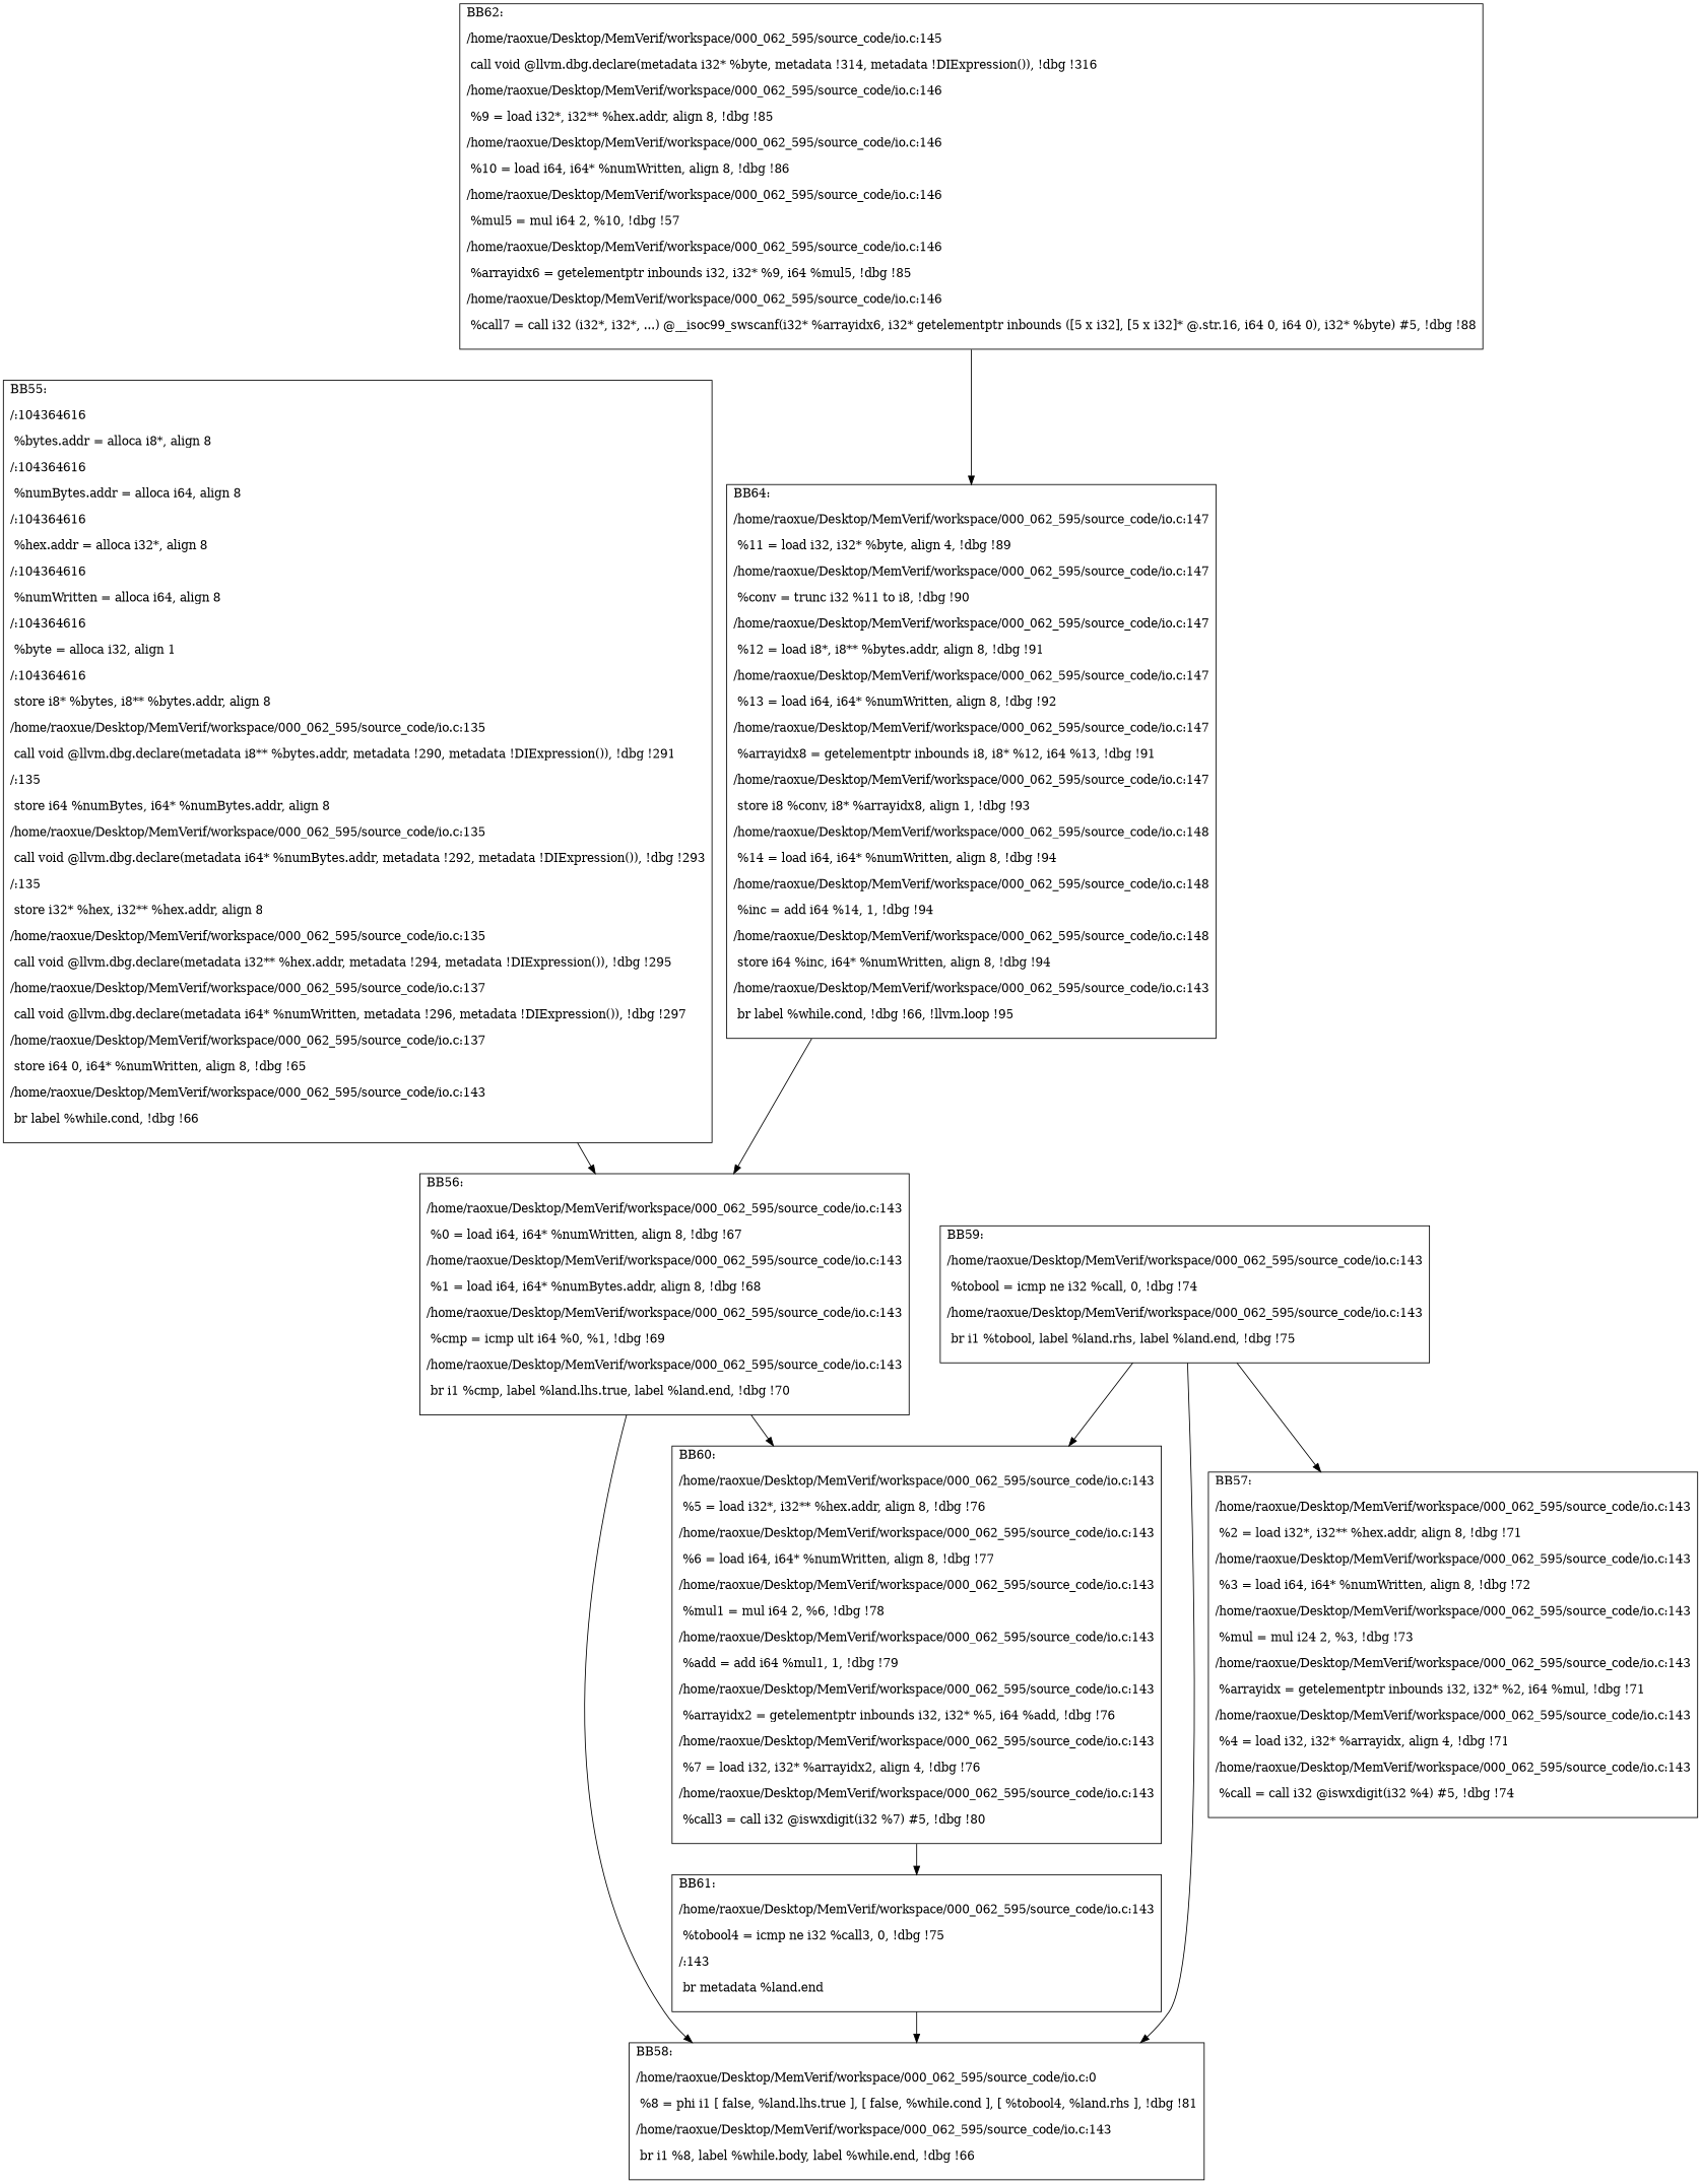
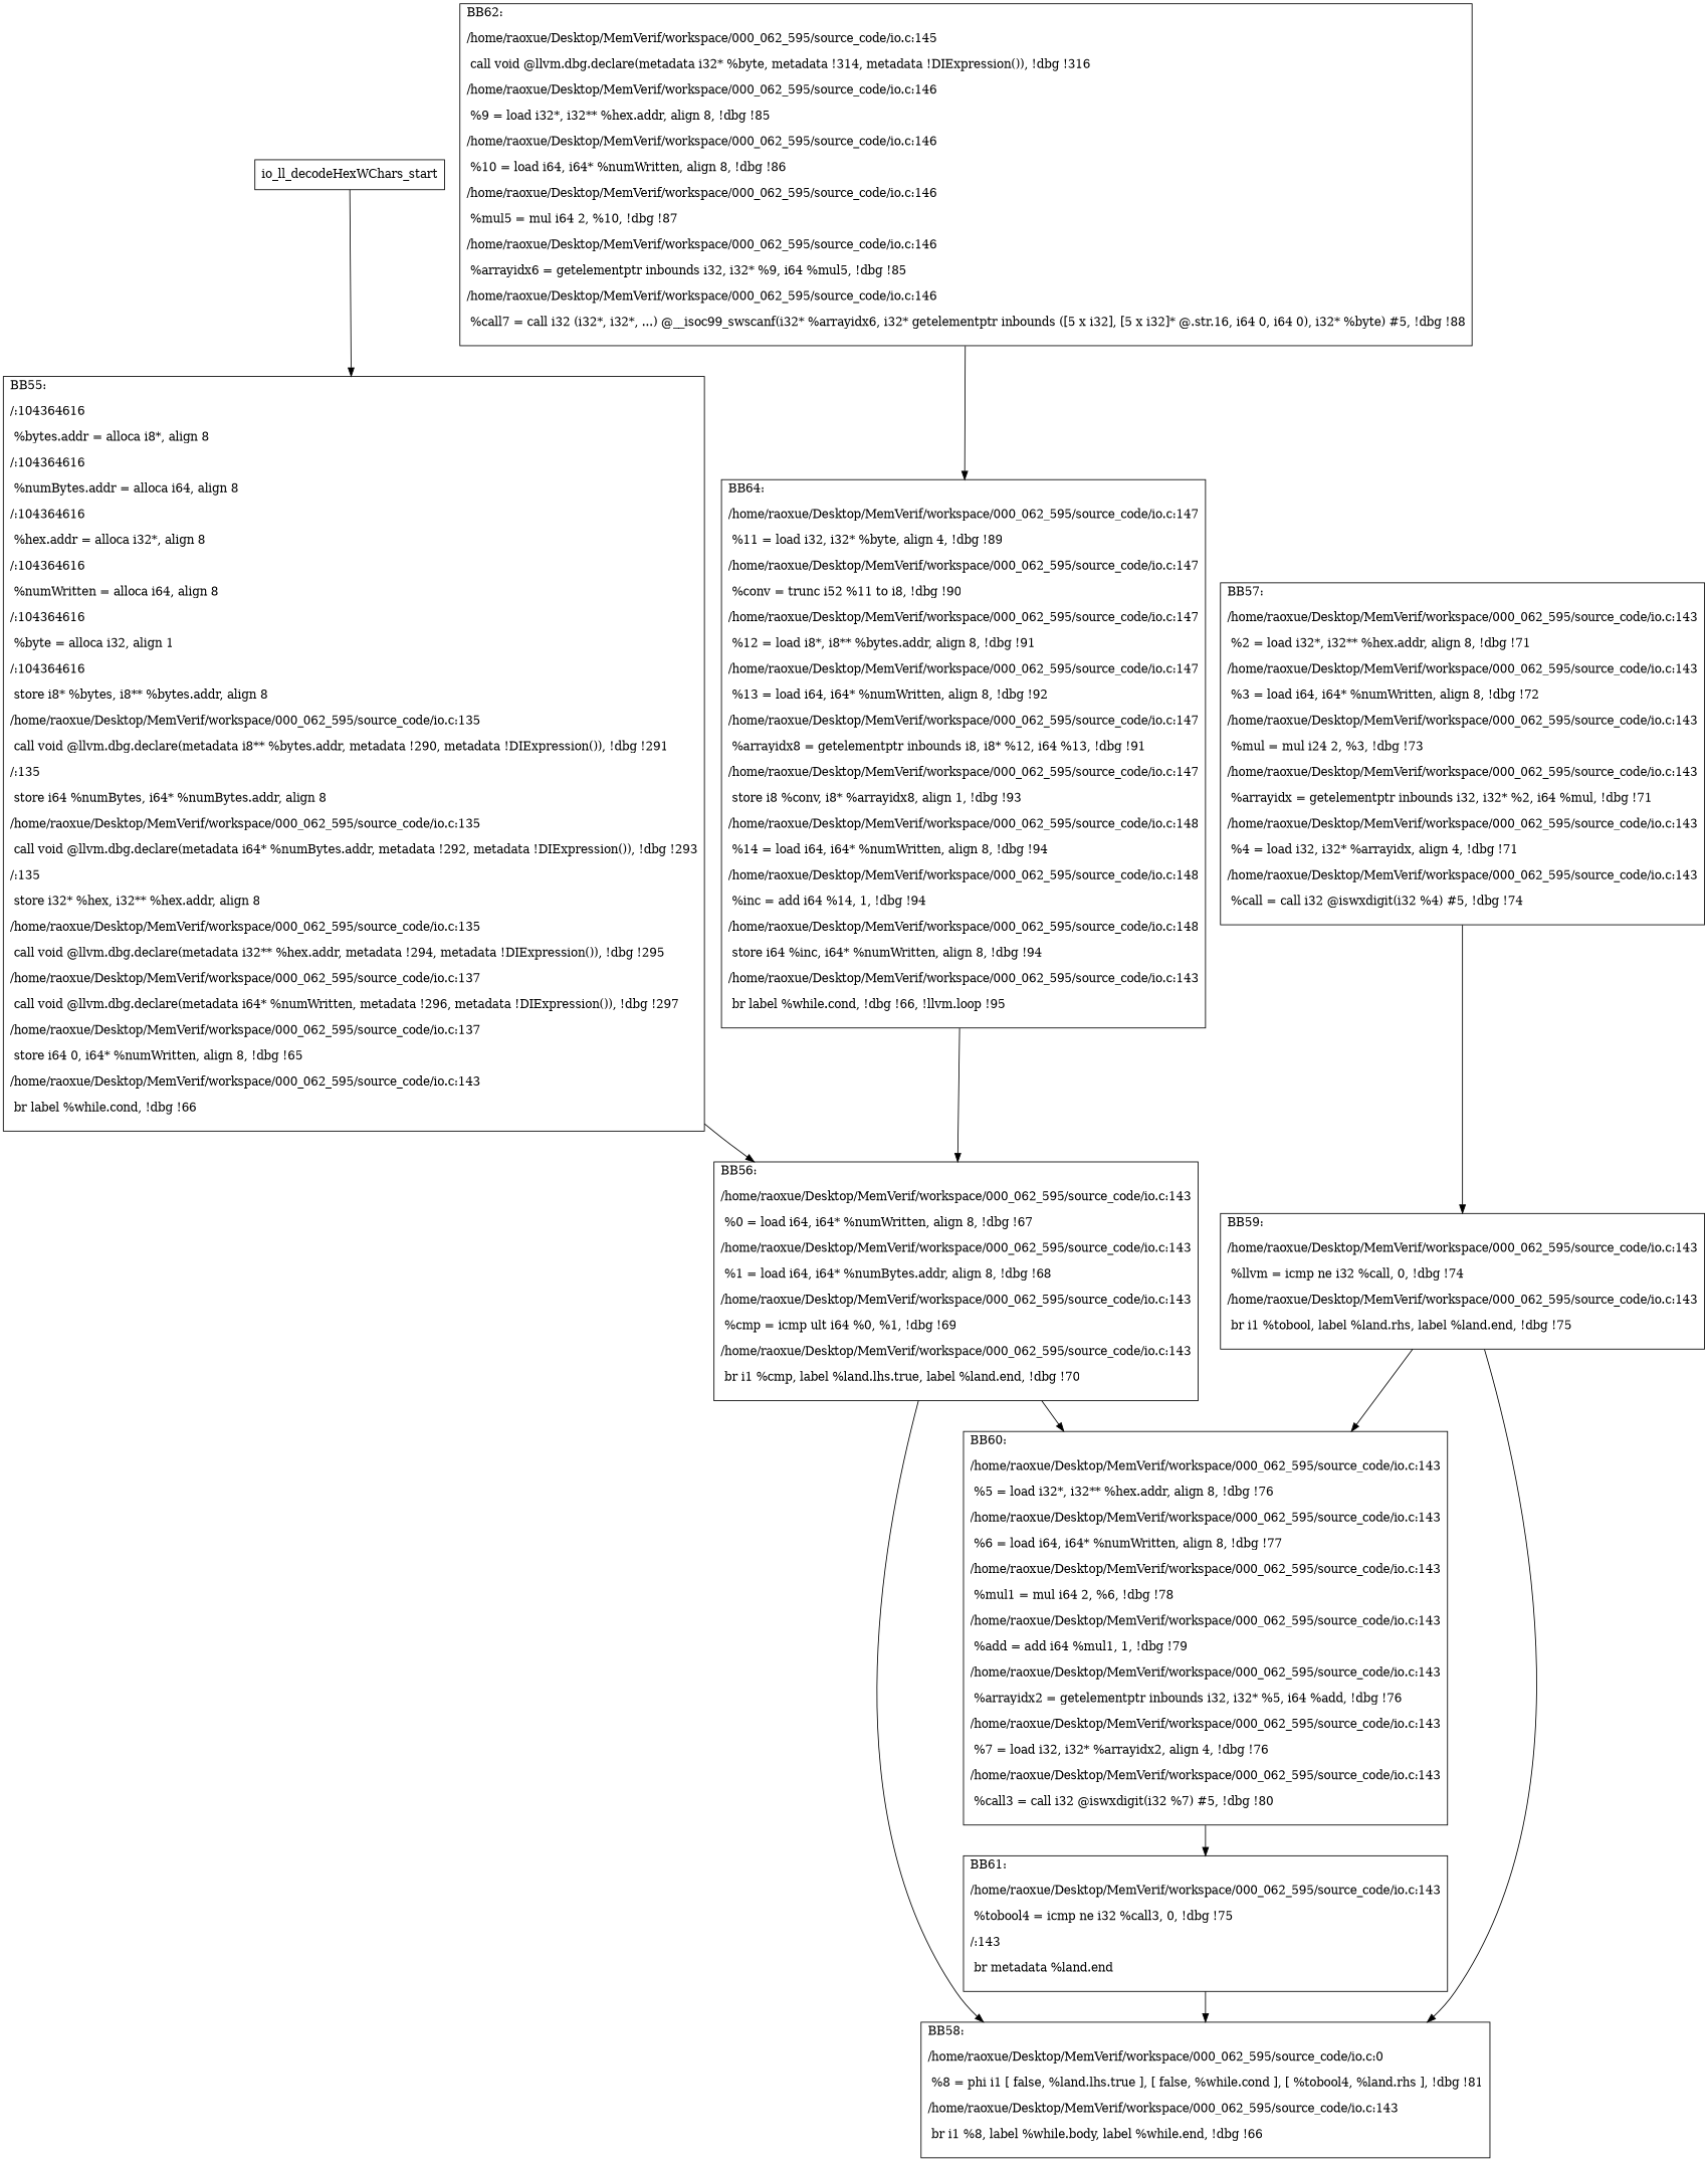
  digraph {
    node [shape=record]
+   n1 [label="{io_ll_decodeHexWChars_start}"]
    n2 [label="{BB55:\l\l/:104364616\l\n  %bytes.addr = alloca i8*, align 8\l\n/:104364616\l\n  %numBytes.addr = alloca i64, align 8\l\n/:104364616\l\n  %hex.addr = alloca i32*, align 8\l\n/:104364616\l\n  %numWritten = alloca i64, align 8\l\n/:104364616\l\n  %byte = alloca i32, align 1\l\n/:104364616\l\n  store i8* %bytes, i8** %bytes.addr, align 8\l\n/home/raoxue/Desktop/MemVerif/workspace/000_062_595/source_code/io.c:135\l\n  call void @llvm.dbg.declare(metadata i8** %bytes.addr, metadata !290, metadata !DIExpression()), !dbg !291\l\n/:135\l\n  store i64 %numBytes, i64* %numBytes.addr, align 8\l\n/home/raoxue/Desktop/MemVerif/workspace/000_062_595/source_code/io.c:135\l\n  call void @llvm.dbg.declare(metadata i64* %numBytes.addr, metadata !292, metadata !DIExpression()), !dbg !293\l\n/:135\l\n  store i32* %hex, i32** %hex.addr, align 8\l\n/home/raoxue/Desktop/MemVerif/workspace/000_062_595/source_code/io.c:135\l\n  call void @llvm.dbg.declare(metadata i32** %hex.addr, metadata !294, metadata !DIExpression()), !dbg !295\l\n/home/raoxue/Desktop/MemVerif/workspace/000_062_595/source_code/io.c:137\l\n  call void @llvm.dbg.declare(metadata i64* %numWritten, metadata !296, metadata !DIExpression()), !dbg !297\l\n/home/raoxue/Desktop/MemVerif/workspace/000_062_595/source_code/io.c:137\l\n  store i64 0, i64* %numWritten, align 8, !dbg !65\l\n/home/raoxue/Desktop/MemVerif/workspace/000_062_595/source_code/io.c:143\l\n  br label %while.cond, !dbg !66\l\n}"]
    n3 [label="{BB56:\l\l/home/raoxue/Desktop/MemVerif/workspace/000_062_595/source_code/io.c:143\l\n  %0 = load i64, i64* %numWritten, align 8, !dbg !67\l\n/home/raoxue/Desktop/MemVerif/workspace/000_062_595/source_code/io.c:143\l\n  %1 = load i64, i64* %numBytes.addr, align 8, !dbg !68\l\n/home/raoxue/Desktop/MemVerif/workspace/000_062_595/source_code/io.c:143\l\n  %cmp = icmp ult i64 %0, %1, !dbg !69\l\n/home/raoxue/Desktop/MemVerif/workspace/000_062_595/source_code/io.c:143\l\n  br i1 %cmp, label %land.lhs.true, label %land.end, !dbg !70\l\n}"]
    n4 [label="{BB58:\l\l/home/raoxue/Desktop/MemVerif/workspace/000_062_595/source_code/io.c:0\l\n  %8 = phi i1 [ false, %land.lhs.true ], [ false, %while.cond ], [ %tobool4, %land.rhs ], !dbg !81\l\n/home/raoxue/Desktop/MemVerif/workspace/000_062_595/source_code/io.c:143\l\n  br i1 %8, label %while.body, label %while.end, !dbg !66\l\n}"]
    n5 [label="{BB60:\l\l/home/raoxue/Desktop/MemVerif/workspace/000_062_595/source_code/io.c:143\l\n  %5 = load i32*, i32** %hex.addr, align 8, !dbg !76\l\n/home/raoxue/Desktop/MemVerif/workspace/000_062_595/source_code/io.c:143\l\n  %6 = load i64, i64* %numWritten, align 8, !dbg !77\l\n/home/raoxue/Desktop/MemVerif/workspace/000_062_595/source_code/io.c:143\l\n  %mul1 = mul i64 2, %6, !dbg !78\l\n/home/raoxue/Desktop/MemVerif/workspace/000_062_595/source_code/io.c:143\l\n  %add = add i64 %mul1, 1, !dbg !79\l\n/home/raoxue/Desktop/MemVerif/workspace/000_062_595/source_code/io.c:143\l\n  %arrayidx2 = getelementptr inbounds i32, i32* %5, i64 %add, !dbg !76\l\n/home/raoxue/Desktop/MemVerif/workspace/000_062_595/source_code/io.c:143\l\n  %7 = load i32, i32* %arrayidx2, align 4, !dbg !76\l\n/home/raoxue/Desktop/MemVerif/workspace/000_062_595/source_code/io.c:143\l\n  %call3 = call i32 @iswxdigit(i32 %7) #5, !dbg !80\l\n}"]
    n6 [label="{BB57:\l\l/home/raoxue/Desktop/MemVerif/workspace/000_062_595/source_code/io.c:143\l\n  %2 = load i32*, i32** %hex.addr, align 8, !dbg !71\l\n/home/raoxue/Desktop/MemVerif/workspace/000_062_595/source_code/io.c:143\l\n  %3 = load i64, i64* %numWritten, align 8, !dbg !72\l\n/home/raoxue/Desktop/MemVerif/workspace/000_062_595/source_code/io.c:143\l\n  %mul = mul i24 2, %3, !dbg !73\l\n/home/raoxue/Desktop/MemVerif/workspace/000_062_595/source_code/io.c:143\l\n  %arrayidx = getelementptr inbounds i32, i32* %2, i64 %mul, !dbg !71\l\n/home/raoxue/Desktop/MemVerif/workspace/000_062_595/source_code/io.c:143\l\n  %4 = load i32, i32* %arrayidx, align 4, !dbg !71\l\n/home/raoxue/Desktop/MemVerif/workspace/000_062_595/source_code/io.c:143\l\n  %call = call i32 @iswxdigit(i32 %4) #5, !dbg !74\l\n}"]
-   n7 [label="{BB59:\l\l/home/raoxue/Desktop/MemVerif/workspace/000_062_595/source_code/io.c:143\l\n  %tobool = icmp ne i32 %call, 0, !dbg !74\l\n/home/raoxue/Desktop/MemVerif/workspace/000_062_595/source_code/io.c:143\l\n  br i1 %tobool, label %land.rhs, label %land.end, !dbg !75\l\n}"]
-   n8 [label="{BB62:\l\l/home/raoxue/Desktop/MemVerif/workspace/000_062_595/source_code/io.c:145\l\n  call void @llvm.dbg.declare(metadata i32* %byte, metadata !314, metadata !DIExpression()), !dbg !316\l\n/home/raoxue/Desktop/MemVerif/workspace/000_062_595/source_code/io.c:146\l\n  %9 = load i32*, i32** %hex.addr, align 8, !dbg !85\l\n/home/raoxue/Desktop/MemVerif/workspace/000_062_595/source_code/io.c:146\l\n  %10 = load i64, i64* %numWritten, align 8, !dbg !86\l\n/home/raoxue/Desktop/MemVerif/workspace/000_062_595/source_code/io.c:146\l\n  %mul5 = mul i64 2, %10, !dbg !57\l\n/home/raoxue/Desktop/MemVerif/workspace/000_062_595/source_code/io.c:146\l\n  %arrayidx6 = getelementptr inbounds i32, i32* %9, i64 %mul5, !dbg !85\l\n/home/raoxue/Desktop/MemVerif/workspace/000_062_595/source_code/io.c:146\l\n  %call7 = call i32 (i32*, i32*, ...) @__isoc99_swscanf(i32* %arrayidx6, i32* getelementptr inbounds ([5 x i32], [5 x i32]* @.str.16, i64 0, i64 0), i32* %byte) #5, !dbg !88\l\n}"]
-   n9 [label="{BB64:\l\l/home/raoxue/Desktop/MemVerif/workspace/000_062_595/source_code/io.c:147\l\n  %11 = load i32, i32* %byte, align 4, !dbg !89\l\n/home/raoxue/Desktop/MemVerif/workspace/000_062_595/source_code/io.c:147\l\n  %conv = trunc i32 %11 to i8, !dbg !90\l\n/home/raoxue/Desktop/MemVerif/workspace/000_062_595/source_code/io.c:147\l\n  %12 = load i8*, i8** %bytes.addr, align 8, !dbg !91\l\n/home/raoxue/Desktop/MemVerif/workspace/000_062_595/source_code/io.c:147\l\n  %13 = load i64, i64* %numWritten, align 8, !dbg !92\l\n/home/raoxue/Desktop/MemVerif/workspace/000_062_595/source_code/io.c:147\l\n  %arrayidx8 = getelementptr inbounds i8, i8* %12, i64 %13, !dbg !91\l\n/home/raoxue/Desktop/MemVerif/workspace/000_062_595/source_code/io.c:147\l\n  store i8 %conv, i8* %arrayidx8, align 1, !dbg !93\l\n/home/raoxue/Desktop/MemVerif/workspace/000_062_595/source_code/io.c:148\l\n  %14 = load i64, i64* %numWritten, align 8, !dbg !94\l\n/home/raoxue/Desktop/MemVerif/workspace/000_062_595/source_code/io.c:148\l\n  %inc = add i64 %14, 1, !dbg !94\l\n/home/raoxue/Desktop/MemVerif/workspace/000_062_595/source_code/io.c:148\l\n  store i64 %inc, i64* %numWritten, align 8, !dbg !94\l\n/home/raoxue/Desktop/MemVerif/workspace/000_062_595/source_code/io.c:143\l\n  br label %while.cond, !dbg !66, !llvm.loop !95\l\n}"]
+   n7 [label="{BB59:\l\l/home/raoxue/Desktop/MemVerif/workspace/000_062_595/source_code/io.c:143\l\n  %llvm = icmp ne i32 %call, 0, !dbg !74\l\n/home/raoxue/Desktop/MemVerif/workspace/000_062_595/source_code/io.c:143\l\n  br i1 %tobool, label %land.rhs, label %land.end, !dbg !75\l\n}"]
+   n8 [label="{BB62:\l\l/home/raoxue/Desktop/MemVerif/workspace/000_062_595/source_code/io.c:145\l\n  call void @llvm.dbg.declare(metadata i32* %byte, metadata !314, metadata !DIExpression()), !dbg !316\l\n/home/raoxue/Desktop/MemVerif/workspace/000_062_595/source_code/io.c:146\l\n  %9 = load i32*, i32** %hex.addr, align 8, !dbg !85\l\n/home/raoxue/Desktop/MemVerif/workspace/000_062_595/source_code/io.c:146\l\n  %10 = load i64, i64* %numWritten, align 8, !dbg !86\l\n/home/raoxue/Desktop/MemVerif/workspace/000_062_595/source_code/io.c:146\l\n  %mul5 = mul i64 2, %10, !dbg !87\l\n/home/raoxue/Desktop/MemVerif/workspace/000_062_595/source_code/io.c:146\l\n  %arrayidx6 = getelementptr inbounds i32, i32* %9, i64 %mul5, !dbg !85\l\n/home/raoxue/Desktop/MemVerif/workspace/000_062_595/source_code/io.c:146\l\n  %call7 = call i32 (i32*, i32*, ...) @__isoc99_swscanf(i32* %arrayidx6, i32* getelementptr inbounds ([5 x i32], [5 x i32]* @.str.16, i64 0, i64 0), i32* %byte) #5, !dbg !88\l\n}"]
+   n9 [label="{BB64:\l\l/home/raoxue/Desktop/MemVerif/workspace/000_062_595/source_code/io.c:147\l\n  %11 = load i32, i32* %byte, align 4, !dbg !89\l\n/home/raoxue/Desktop/MemVerif/workspace/000_062_595/source_code/io.c:147\l\n  %conv = trunc i52 %11 to i8, !dbg !90\l\n/home/raoxue/Desktop/MemVerif/workspace/000_062_595/source_code/io.c:147\l\n  %12 = load i8*, i8** %bytes.addr, align 8, !dbg !91\l\n/home/raoxue/Desktop/MemVerif/workspace/000_062_595/source_code/io.c:147\l\n  %13 = load i64, i64* %numWritten, align 8, !dbg !92\l\n/home/raoxue/Desktop/MemVerif/workspace/000_062_595/source_code/io.c:147\l\n  %arrayidx8 = getelementptr inbounds i8, i8* %12, i64 %13, !dbg !91\l\n/home/raoxue/Desktop/MemVerif/workspace/000_062_595/source_code/io.c:147\l\n  store i8 %conv, i8* %arrayidx8, align 1, !dbg !93\l\n/home/raoxue/Desktop/MemVerif/workspace/000_062_595/source_code/io.c:148\l\n  %14 = load i64, i64* %numWritten, align 8, !dbg !94\l\n/home/raoxue/Desktop/MemVerif/workspace/000_062_595/source_code/io.c:148\l\n  %inc = add i64 %14, 1, !dbg !94\l\n/home/raoxue/Desktop/MemVerif/workspace/000_062_595/source_code/io.c:148\l\n  store i64 %inc, i64* %numWritten, align 8, !dbg !94\l\n/home/raoxue/Desktop/MemVerif/workspace/000_062_595/source_code/io.c:143\l\n  br label %while.cond, !dbg !66, !llvm.loop !95\l\n}"]
    n10 [label="{BB61:\l\l/home/raoxue/Desktop/MemVerif/workspace/000_062_595/source_code/io.c:143\l\n  %tobool4 = icmp ne i32 %call3, 0, !dbg !75\l\n/:143\l\n  br metadata %land.end\l\n}"]
+   n1 -> n2
    n2 -> n3
    n3 -> n4
    n3 -> n5
    n5 -> n10
-   n7 -> n6
+   n6 -> n7
    n7 -> n4
    n7 -> n5
    n8 -> n9
    n9 -> n3
    n10 -> n4
  }
